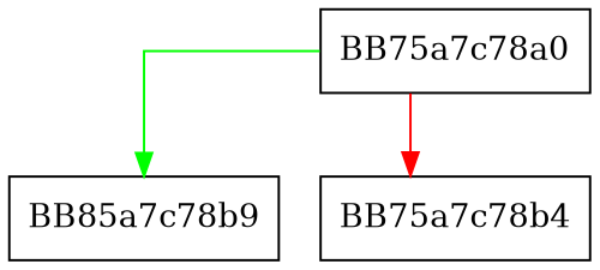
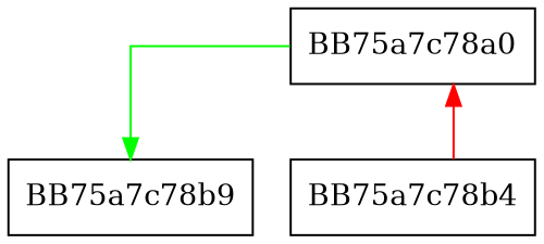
  digraph {
    splines=ortho
    node [shape=box]
    BB75a7c78a0
-   BB75a7c78b9 [label=BB85a7c78b9]
+   BB75a7c78b9
    BB75a7c78b4
    BB75a7c78a0 -> BB75a7c78b9 [color=green]
-   BB75a7c78a0 -> BB75a7c78b4 [color=red]
+   BB75a7c78b4 -> BB75a7c78a0 [color=red]
  }
